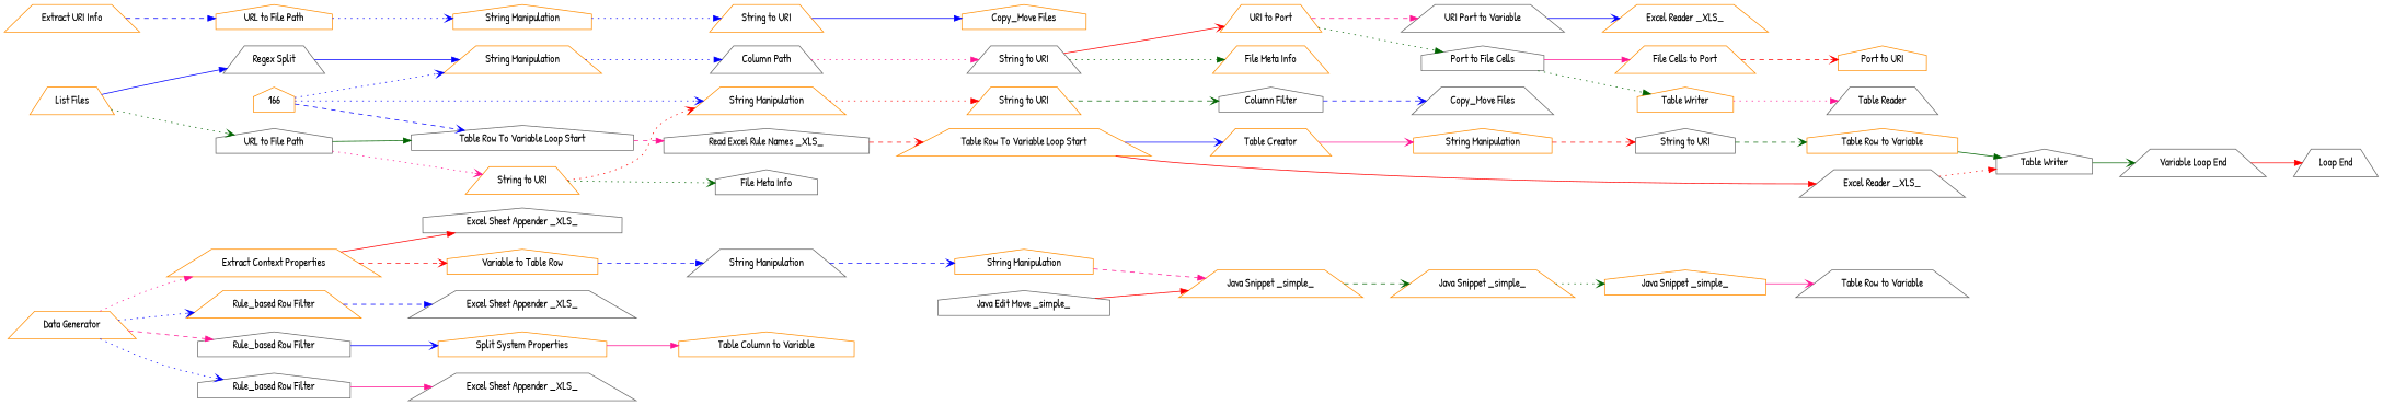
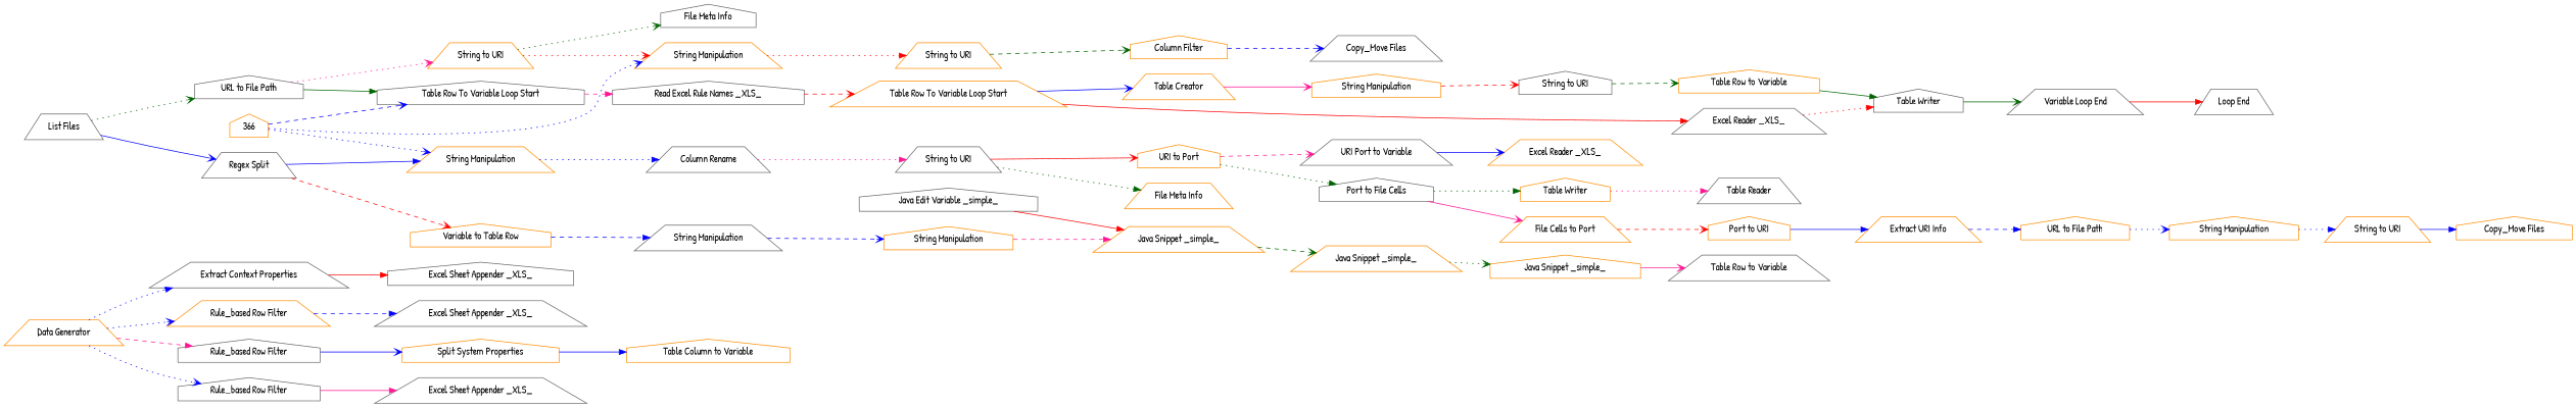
  digraph {
    fontname="Patrick Hand"
    rankdir=LR
    node [color=darkorange fontname="Patrick Hand" shape=trapezium]
    edge [arrowhead=normal color=blue fontname="Patrick Hand" style=dotted]
    n1 [label="Data Generator"]
-   n2 [label="Extract Context Properties"]
+   n2 [color=gray40 label="Extract Context Properties"]
    n3 [label="Rule_based Row Filter"]
    n4 [color=gray40 label="Rule_based Row Filter" shape=house]
    n5 [color=gray40 label="Rule_based Row Filter" shape=house]
    n6 [color=gray40 label="Excel Sheet Appender _XLS_" shape=house]
    n7 [label="Variable to Table Row" shape=house]
    n8 [color=gray40 label="Excel Sheet Appender _XLS_"]
    n9 [label="Split System Properties" shape=house]
    n10 [color=gray40 label="Excel Sheet Appender _XLS_"]
    n11 [color=gray40 label="String Manipulation"]
    n12 [label="Table Column to Variable" shape=house]
-   n13 [label="List Files"]
+   n13 [color=gray40 label="List Files"]
    n14 [color=gray40 label="URL to File Path" shape=house]
    n15 [color=gray40 label="Regex Split"]
    n16 [color=gray40 label="Table Row To Variable Loop Start" shape=house]
    n17 [label="String to URI"]
    n18 [label="String Manipulation"]
    n19 [color=gray40 label="Read Excel Rule Names _XLS_" shape=house]
    n20 [label="String Manipulation"]
    n21 [color=gray40 label="File Meta Info" shape=house]
-   n22 [color=gray40 label="Column Path"]
+   n22 [color=gray40 label="Column Rename"]
    n23 [color=gray40 label="String to URI"]
-   n24 [label="URI to Port"]
+   n24 [label="URI to Port" shape=house]
    n25 [label="File Meta Info"]
    n26 [color=gray40 label="URI Port to Variable"]
    n27 [color=gray40 label="Port to File Cells" shape=house]
    n28 [label="Excel Reader _XLS_"]
    n29 [label="File Cells to Port"]
    n30 [label="Table Writer" shape=house]
    n31 [label="Port to URI" shape=house]
    n32 [color=gray40 label="Table Reader"]
    n33 [label="Extract URI Info"]
    n34 [label="URL to File Path" shape=house]
    n35 [label="Table Row To Variable Loop Start"]
    n36 [color=gray40 label="Excel Reader _XLS_"]
    n37 [label="Table Creator"]
    n38 [color=gray40 label="Table Writer" shape=house]
    n39 [label="String Manipulation" shape=house]
    n40 [color=gray40 label="Variable Loop End"]
    n41 [color=gray40 label="String to URI" shape=house]
    n42 [label="Table Row to Variable" shape=house]
    n43 [color=gray40 label="Loop End"]
    n44 [color=gray40 label="Copy_Move Files"]
    n45 [label="String to URI"]
-   n46 [color=gray40 label="Column Filter" shape=house]
+   n46 [label="Column Filter" shape=house]
    n47 [label="String Manipulation" shape=house]
    n48 [label="String to URI"]
    n49 [label="Copy_Move Files" shape=house]
    n50 [label="Java Snippet _simple_"]
    n51 [label="Java Snippet _simple_"]
    n52 [label="Java Snippet _simple_" shape=house]
    n53 [label="String Manipulation" shape=house]
    n54 [color=gray40 label="Table Row to Variable"]
-   n55 [color=gray40 label="Java Edit Move _simple_" shape=house]
-   166 [shape=house]
-   n1 -> n2 [color=deeppink]
+   n55 [color=gray40 label="Java Edit Variable _simple_" shape=house]
+   166 [shape=house label=366]
+   n1 -> n2
    n1 -> n3 [arrowhead=vee]
    n1 -> n4 [color=deeppink style=dashed]
    n1 -> n5 [arrowhead=vee]
    n2 -> n6 [color=red style=solid]
-   n2 -> n7 [arrowhead=vee color=red style=dashed]
+   n15 -> n7 [arrowhead=vee color=red style=dashed]
    n3 -> n8 [style=dashed]
    n4 -> n9 [arrowhead=vee style=solid]
    n5 -> n10 [color=deeppink style=solid]
    n7 -> n11 [style=dashed]
-   n9 -> n12 [color=deeppink style=solid]
+   n9 -> n12 [style=solid]
    n11 -> n53 [arrowhead=vee style=dashed]
    n13 -> n14 [arrowhead=vee color=darkgreen]
-   n13 -> n15 [style=solid]
+   n13 -> n15 [arrowhead=vee style=solid]
    n14 -> n16 [color=darkgreen style=solid]
    n14 -> n17 [arrowhead=vee color=deeppink]
    n15 -> n18 [style=solid]
    n16 -> n19 [color=deeppink style=dashed]
    n17 -> n20 [arrowhead=vee color=red]
    n17 -> n21 [arrowhead=vee color=darkgreen]
    n18 -> n22
    n19 -> n35 [arrowhead=vee color=red style=dashed]
    n20 -> n45 [color=red]
    n22 -> n23 [color=deeppink]
    n23 -> n24 [arrowhead=vee color=red style=solid]
    n23 -> n25 [color=darkgreen]
-   n24 -> n26 [color=deeppink style=dashed]
+   n24 -> n26 [arrowhead=vee color=deeppink style=dashed]
    n24 -> n27 [color=darkgreen]
    n26 -> n28 [arrowhead=vee style=solid]
-   n27 -> n29 [color=deeppink style=solid]
+   n27 -> n29 [arrowhead=vee color=deeppink style=solid]
    n27 -> n30 [color=darkgreen]
    n29 -> n31 [arrowhead=vee color=red style=dashed]
    n30 -> n32 [color=deeppink]
+   n31 -> n33 [style=solid]
    n33 -> n34 [style=dashed]
    n34 -> n47 [arrowhead=vee]
    n35 -> n36 [color=red style=solid]
    n35 -> n37 [arrowhead=vee style=solid]
    n36 -> n38 [color=red]
    n37 -> n39 [arrowhead=vee color=deeppink style=solid]
    n38 -> n40 [arrowhead=vee color=darkgreen style=solid]
    n39 -> n41 [arrowhead=vee color=red style=dashed]
    n40 -> n43 [color=red style=solid]
    n41 -> n42 [arrowhead=vee color=darkgreen style=dashed]
    n42 -> n38 [color=darkgreen style=solid]
    n45 -> n46 [arrowhead=vee color=darkgreen style=dashed]
    n46 -> n44 [arrowhead=vee style=dashed]
    n47 -> n48
    n48 -> n49 [style=solid]
    n50 -> n51 [arrowhead=vee color=darkgreen style=dashed]
    n51 -> n52 [arrowhead=vee color=darkgreen]
    n52 -> n54 [arrowhead=vee color=deeppink style=solid]
    n53 -> n50 [color=deeppink style=dashed]
    n55 -> n50 [color=red style=solid]
    166 -> n16 [arrowhead=vee style=dashed]
    166 -> n18 [arrowhead=vee]
    166 -> n20 [arrowhead=vee]
  }
